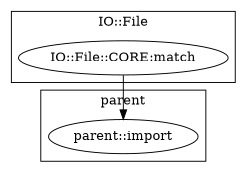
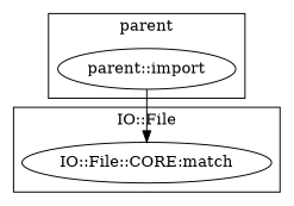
  digraph {
    "parent::import"
    "IO::File::CORE:match"
    subgraph cluster_1 {
      label=parent
      "parent::import"
    }
    subgraph cluster_2 {
      label="IO::File"
      "IO::File::CORE:match"
    }
-   "IO::File::CORE:match" -> "parent::import" [style=solid]
+   "parent::import" -> "IO::File::CORE:match" [style=solid]
  }
